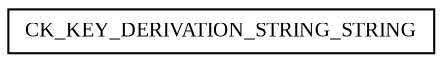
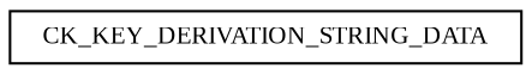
  digraph {
    rankdir=LR
    fontname="Liberation Serif"
-   n1 [color=black fillcolor=white fontname="Liberation Serif" fontsize=10 height=0.2 label=CK_KEY_DERIVATION_STRING_STRING shape=record style=filled width=0.4]
+   n1 [color=black fillcolor=white fontname="Liberation Serif" fontsize=10 height=0.2 label=CK_KEY_DERIVATION_STRING_DATA shape=record style=filled width=0.4]
  }
